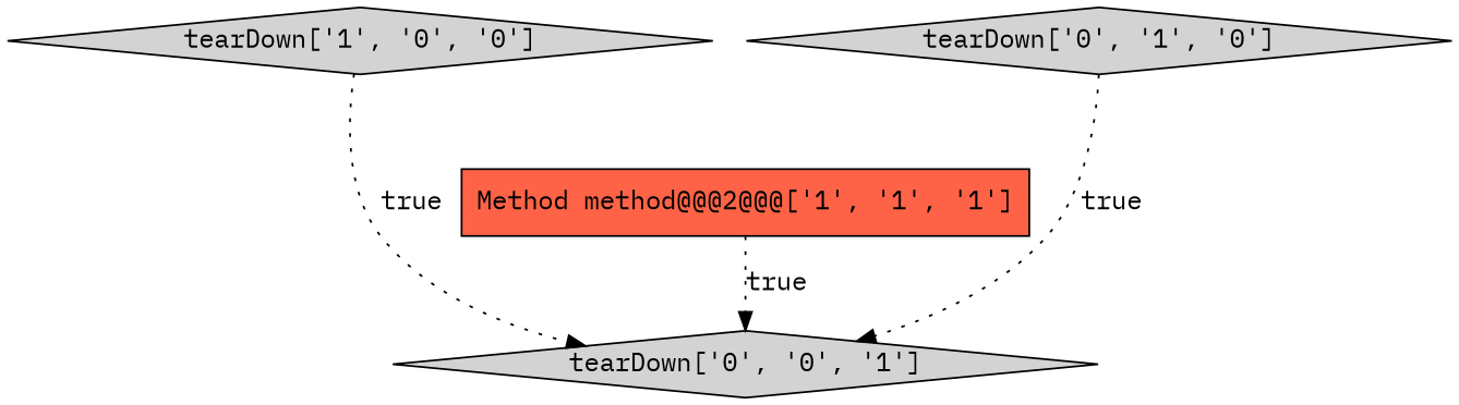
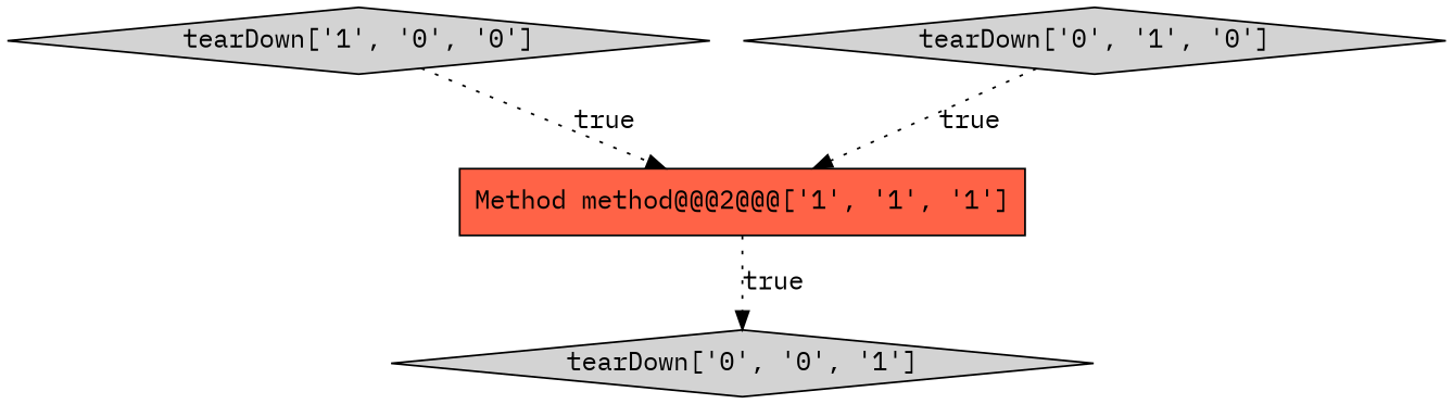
  digraph {
    fontname="IBM Plex Mono"
    node [fillcolor=lightgray fontname="IBM Plex Mono" shape=diamond style=filled]
    edge [fontname="IBM Plex Mono" style=dotted]
    n1 [label="tearDown['1', '0', '0']"]
    n2 [fillcolor=tomato label="Method method@@@2@@@['1', '1', '1']" shape=box]
    n3 [label="tearDown['0', '0', '1']"]
    n4 [label="tearDown['0', '1', '0']"]
-   n1 -> n3 [label=true]
+   n1 -> n2 [label=true]
    n2 -> n3 [label=true]
-   n4 -> n3 [label=true]
+   n4 -> n2 [label=true]
  }
